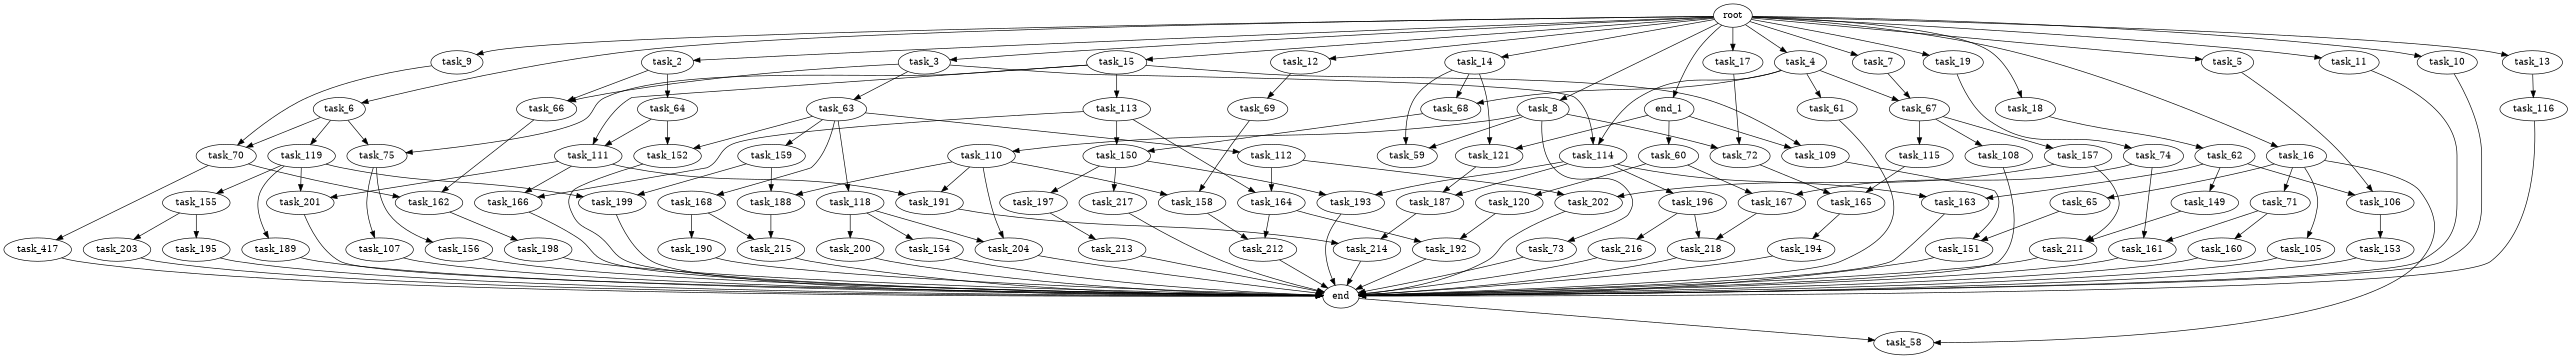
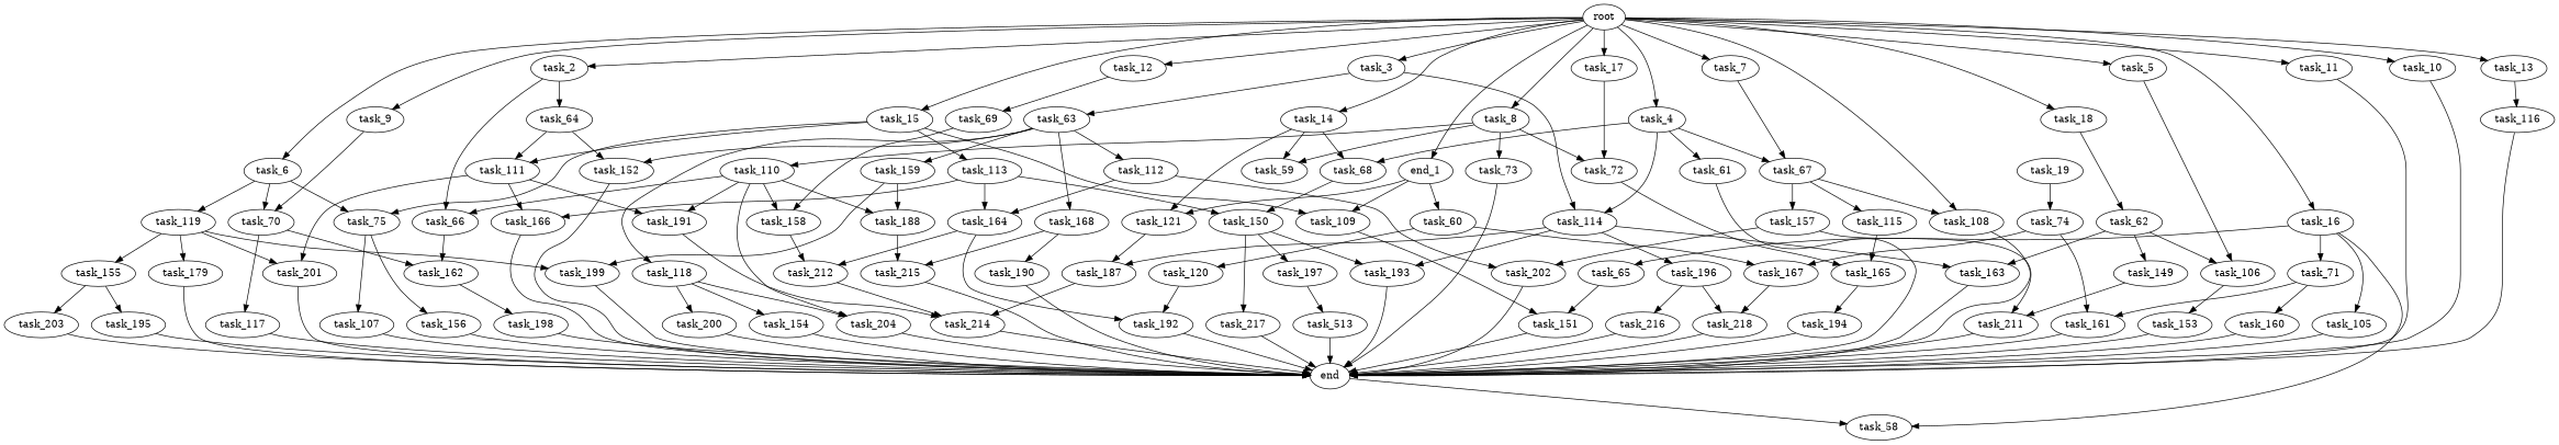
  digraph {
    task_11
    end
    task_58
    task_204
    task_195
    task_64
    task_152
    task_111
    task_166
    task_201
    task_191
    task_17
    task_72
    task_165
    task_190
    task_217
    task_194
    task_69
    task_158
    task_212
    task_155
    task_203
    task_109
    task_151
-   task_189
+   task_189 [label=task_179]
    task_199
    task_73
    task_197
-   task_213
+   task_213 [label=task_513]
    task_7
    task_67
    task_157
    task_115
    task_108
    task_113
    task_164
    task_150
    task_192
    task_193
    task_202
    task_211
    task_214
    task_216
    task_75
    task_107
    task_156
    task_63
    task_112
    task_168
    task_118
    task_159
    task_215
    task_154
    task_200
    task_188
    task_61
    task_119
    task_196
    task_218
    task_121
    task_187
    task_105
    task_198
    task_3
    task_66
    task_114
    task_162
    task_163
    task_14
    task_59
    task_68
    task_62
    task_149
    task_106
    task_153
    task_9
    task_70
-   task_117 [label=task_417]
+   task_117
    task_16
    task_65
    task_71
    task_161
    task_160
    root
    task_4
    task_13
    task_19
    task_5
    task_6
    task_15
    task_10
    n92 [label=end_1]
    task_2
    task_12
    task_8
    task_18
    task_116
    task_74
    task_60
    task_110
    task_167
    task_120
    task_11 -> end
    end -> task_58
    task_204 -> end
    task_195 -> end
    task_64 -> task_152
    task_64 -> task_111
    task_152 -> end
    task_111 -> task_166
    task_111 -> task_201
    task_111 -> task_191
    task_166 -> end
    task_201 -> end
    task_191 -> task_214
    task_17 -> task_72
    task_72 -> task_165
    task_165 -> task_194
    task_190 -> end
    task_217 -> end
    task_194 -> end
    task_69 -> task_158
    task_158 -> task_212
-   task_212 -> end
+   task_212 -> task_214
    task_155 -> task_195
    task_155 -> task_203
    task_203 -> end
    task_109 -> task_151
    task_151 -> end
    task_189 -> end
    task_199 -> end
    task_73 -> end
    task_197 -> task_213
    task_213 -> end
    task_7 -> task_67
    task_67 -> task_157
    task_67 -> task_115
    task_67 -> task_108
    task_157 -> task_202
    task_157 -> task_211
    task_115 -> task_165
    task_108 -> end
    task_113 -> task_166
    task_113 -> task_164
    task_113 -> task_150
    task_164 -> task_212
    task_164 -> task_192
    task_150 -> task_217
    task_150 -> task_197
    task_150 -> task_193
    task_192 -> end
    task_193 -> end
    task_202 -> end
    task_211 -> end
    task_214 -> end
    task_216 -> end
    task_75 -> task_107
    task_75 -> task_156
    task_107 -> end
    task_156 -> end
    task_63 -> task_152
    task_63 -> task_112
    task_63 -> task_168
    task_63 -> task_118
    task_63 -> task_159
    task_112 -> task_164
    task_112 -> task_202
    task_168 -> task_190
    task_168 -> task_215
    task_118 -> task_204
    task_118 -> task_154
    task_118 -> task_200
    task_159 -> task_199
    task_159 -> task_188
    task_215 -> end
    task_154 -> end
    task_200 -> end
    task_188 -> task_215
    task_61 -> end
    task_119 -> task_201
    task_119 -> task_155
    task_119 -> task_189
    task_119 -> task_199
    task_196 -> task_216
    task_196 -> task_218
    task_218 -> end
    task_121 -> task_187
    task_187 -> task_214
    task_105 -> end
    task_198 -> end
    task_3 -> task_63
-   task_3 -> task_66
+   task_110 -> task_66
    task_3 -> task_114
    task_66 -> task_162
    task_114 -> task_193
    task_114 -> task_196
    task_114 -> task_187
    task_114 -> task_163
    task_162 -> task_198
    task_163 -> end
    task_14 -> task_121
    task_14 -> task_59
    task_14 -> task_68
    task_68 -> task_150
    task_62 -> task_163
    task_62 -> task_149
    task_62 -> task_106
    task_149 -> task_211
    task_106 -> task_153
    task_153 -> end
    task_9 -> task_70
    task_70 -> task_162
    task_70 -> task_117
    task_117 -> end
    task_16 -> task_58
    task_16 -> task_105
    task_16 -> task_65
    task_16 -> task_71
    task_65 -> task_151
    task_71 -> task_161
    task_71 -> task_160
    task_161 -> end
    task_160 -> end
    root -> task_11
    root -> task_17
    root -> task_7
    root -> task_3
    root -> task_14
    root -> task_9
    root -> task_16
    root -> task_4
    root -> task_13
-   root -> task_19
+   root -> task_108
    root -> task_5
    root -> task_6
    root -> task_15
    root -> task_10
    root -> n92
    root -> task_2
    root -> task_12
    root -> task_8
    root -> task_18
    task_4 -> task_67
    task_4 -> task_61
    task_4 -> task_114
    task_4 -> task_68
    task_13 -> task_116
    task_19 -> task_74
    task_5 -> task_106
    task_6 -> task_75
    task_6 -> task_119
    task_6 -> task_70
    task_15 -> task_111
    task_15 -> task_109
    task_15 -> task_113
    task_15 -> task_75
    task_10 -> end
    n92 -> task_109
    n92 -> task_121
    n92 -> task_60
    task_2 -> task_64
    task_2 -> task_66
    task_12 -> task_69
    task_8 -> task_72
    task_8 -> task_73
    task_8 -> task_59
    task_8 -> task_110
    task_18 -> task_62
    task_116 -> end
    task_74 -> task_161
    task_74 -> task_167
    task_60 -> task_167
    task_60 -> task_120
    task_110 -> task_204
    task_110 -> task_191
    task_110 -> task_158
    task_110 -> task_188
    task_167 -> task_218
    task_120 -> task_192
  }
